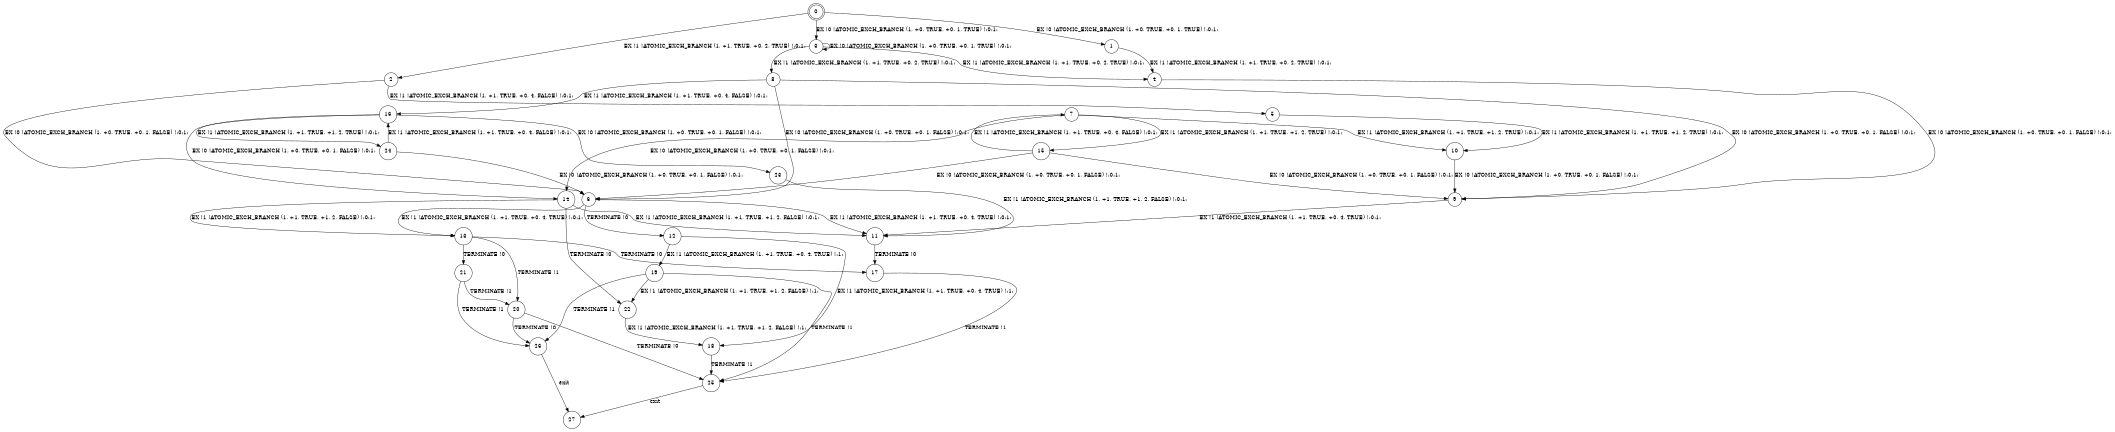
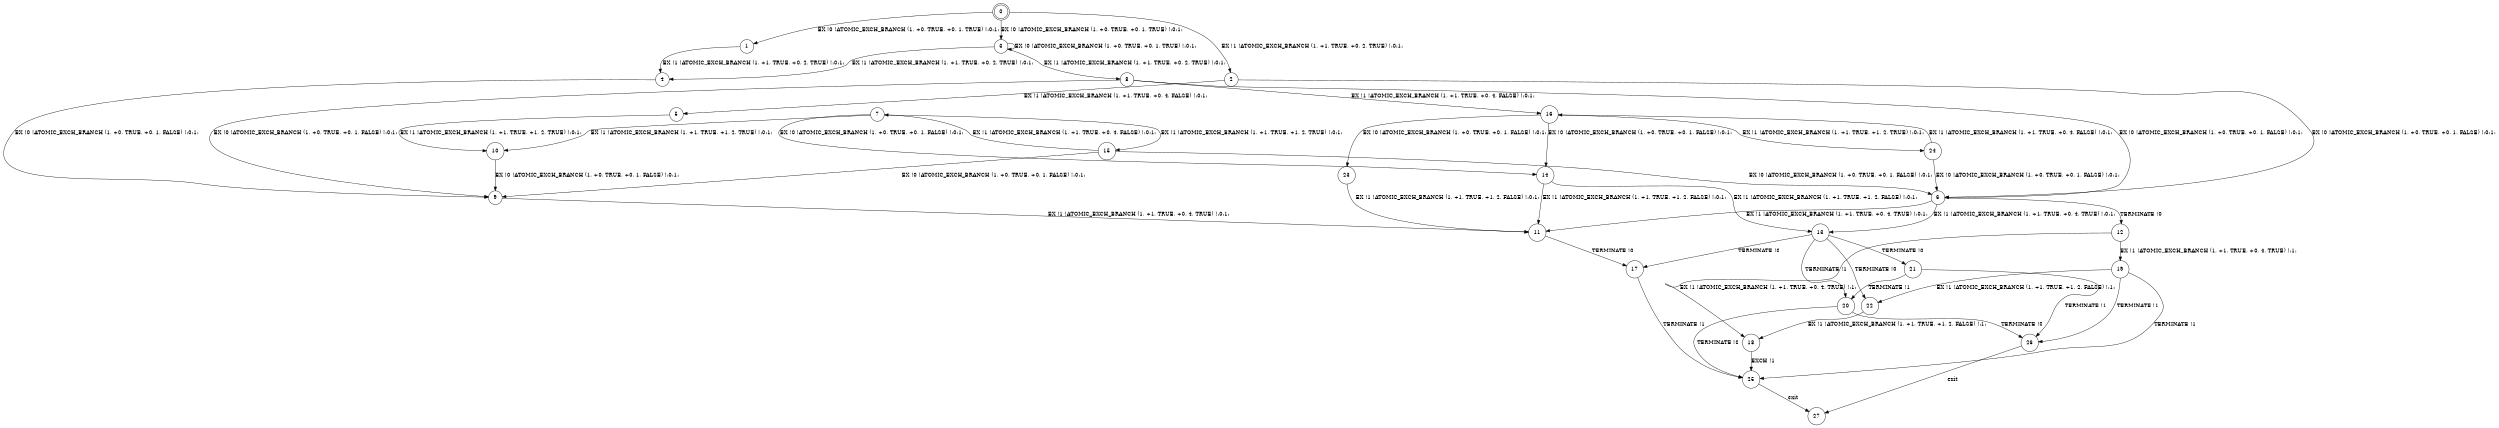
  digraph {
    node [shape=circle]
    0 [peripheries=2]
    1
    2
    3
    4
    5
    6
    8
    9
    10
    11
    12
    13
    7
    14
    15
    16
    17
    18
    19
    20
    21
    22
    23
    24
    25
    26
    27
    0 -> 1 [label="EX !0 !ATOMIC_EXCH_BRANCH (1, +0, TRUE, +0, 1, TRUE) !:0:1:"]
    0 -> 2 [label="EX !1 !ATOMIC_EXCH_BRANCH (1, +1, TRUE, +0, 2, TRUE) !:0:1:"]
    0 -> 3 [label="EX !0 !ATOMIC_EXCH_BRANCH (1, +0, TRUE, +0, 1, TRUE) !:0:1:"]
    1 -> 4 [label="EX !1 !ATOMIC_EXCH_BRANCH (1, +1, TRUE, +0, 2, TRUE) !:0:1:"]
    2 -> 5 [label="EX !1 !ATOMIC_EXCH_BRANCH (1, +1, TRUE, +0, 4, FALSE) !:0:1:"]
    2 -> 6 [label="EX !0 !ATOMIC_EXCH_BRANCH (1, +0, TRUE, +0, 1, FALSE) !:0:1:"]
    3 -> 3 [label="EX !0 !ATOMIC_EXCH_BRANCH (1, +0, TRUE, +0, 1, TRUE) !:0:1:"]
    3 -> 4 [label="EX !1 !ATOMIC_EXCH_BRANCH (1, +1, TRUE, +0, 2, TRUE) !:0:1:"]
    3 -> 8 [label="EX !1 !ATOMIC_EXCH_BRANCH (1, +1, TRUE, +0, 2, TRUE) !:0:1:"]
    4 -> 9 [label="EX !0 !ATOMIC_EXCH_BRANCH (1, +0, TRUE, +0, 1, FALSE) !:0:1:"]
    5 -> 10 [label="EX !1 !ATOMIC_EXCH_BRANCH (1, +1, TRUE, +1, 2, TRUE) !:0:1:"]
    6 -> 11 [label="EX !1 !ATOMIC_EXCH_BRANCH (1, +1, TRUE, +0, 4, TRUE) !:0:1:"]
    6 -> 12 [label="TERMINATE !0"]
    6 -> 13 [label="EX !1 !ATOMIC_EXCH_BRANCH (1, +1, TRUE, +0, 4, TRUE) !:0:1:"]
    8 -> 6 [label="EX !0 !ATOMIC_EXCH_BRANCH (1, +0, TRUE, +0, 1, FALSE) !:0:1:"]
    8 -> 9 [label="EX !0 !ATOMIC_EXCH_BRANCH (1, +0, TRUE, +0, 1, FALSE) !:0:1:"]
    8 -> 16 [label="EX !1 !ATOMIC_EXCH_BRANCH (1, +1, TRUE, +0, 4, FALSE) !:0:1:"]
    9 -> 11 [label="EX !1 !ATOMIC_EXCH_BRANCH (1, +1, TRUE, +0, 4, TRUE) !:0:1:"]
    10 -> 9 [label="EX !0 !ATOMIC_EXCH_BRANCH (1, +0, TRUE, +0, 1, FALSE) !:0:1:"]
    11 -> 17 [label="TERMINATE !0"]
    12 -> 18 [label="EX !1 !ATOMIC_EXCH_BRANCH (1, +1, TRUE, +0, 4, TRUE) !:1:"]
    12 -> 19 [label="EX !1 !ATOMIC_EXCH_BRANCH (1, +1, TRUE, +0, 4, TRUE) !:1:"]
    13 -> 17 [label="TERMINATE !0"]
    13 -> 20 [label="TERMINATE !1"]
    13 -> 21 [label="TERMINATE !0"]
    7 -> 10 [label="EX !1 !ATOMIC_EXCH_BRANCH (1, +1, TRUE, +1, 2, TRUE) !:0:1:"]
    7 -> 14 [label="EX !0 !ATOMIC_EXCH_BRANCH (1, +0, TRUE, +0, 1, FALSE) !:0:1:"]
    7 -> 15 [label="EX !1 !ATOMIC_EXCH_BRANCH (1, +1, TRUE, +1, 2, TRUE) !:0:1:"]
    14 -> 11 [label="EX !1 !ATOMIC_EXCH_BRANCH (1, +1, TRUE, +1, 2, FALSE) !:0:1:"]
    14 -> 13 [label="EX !1 !ATOMIC_EXCH_BRANCH (1, +1, TRUE, +1, 2, FALSE) !:0:1:"]
-   14 -> 22 [label="TERMINATE !0"]
+   13 -> 22 [label="TERMINATE !0"]
    15 -> 6 [label="EX !0 !ATOMIC_EXCH_BRANCH (1, +0, TRUE, +0, 1, FALSE) !:0:1:"]
    15 -> 9 [label="EX !0 !ATOMIC_EXCH_BRANCH (1, +0, TRUE, +0, 1, FALSE) !:0:1:"]
    15 -> 7 [label="EX !1 !ATOMIC_EXCH_BRANCH (1, +1, TRUE, +0, 4, FALSE) !:0:1:"]
    16 -> 14 [label="EX !0 !ATOMIC_EXCH_BRANCH (1, +0, TRUE, +0, 1, FALSE) !:0:1:"]
    16 -> 23 [label="EX !0 !ATOMIC_EXCH_BRANCH (1, +0, TRUE, +0, 1, FALSE) !:0:1:"]
    16 -> 24 [label="EX !1 !ATOMIC_EXCH_BRANCH (1, +1, TRUE, +1, 2, TRUE) !:0:1:"]
    17 -> 25 [label="TERMINATE !1"]
-   18 -> 25 [label="TERMINATE !1"]
+   18 -> 25 [label="EXCH !1"]
    19 -> 22 [label="EX !1 !ATOMIC_EXCH_BRANCH (1, +1, TRUE, +1, 2, FALSE) !:1:"]
    19 -> 25 [label="TERMINATE !1"]
    19 -> 26 [label="TERMINATE !1"]
    20 -> 25 [label="TERMINATE !0"]
    20 -> 26 [label="TERMINATE !0"]
    21 -> 20 [label="TERMINATE !1"]
    21 -> 26 [label="TERMINATE !1"]
    22 -> 18 [label="EX !1 !ATOMIC_EXCH_BRANCH (1, +1, TRUE, +1, 2, FALSE) !:1:"]
    23 -> 11 [label="EX !1 !ATOMIC_EXCH_BRANCH (1, +1, TRUE, +1, 2, FALSE) !:0:1:"]
    24 -> 6 [label="EX !0 !ATOMIC_EXCH_BRANCH (1, +0, TRUE, +0, 1, FALSE) !:0:1:"]
    24 -> 16 [label="EX !1 !ATOMIC_EXCH_BRANCH (1, +1, TRUE, +0, 4, FALSE) !:0:1:"]
    25 -> 27 [label=exit]
    26 -> 27 [label=exit]
  }
